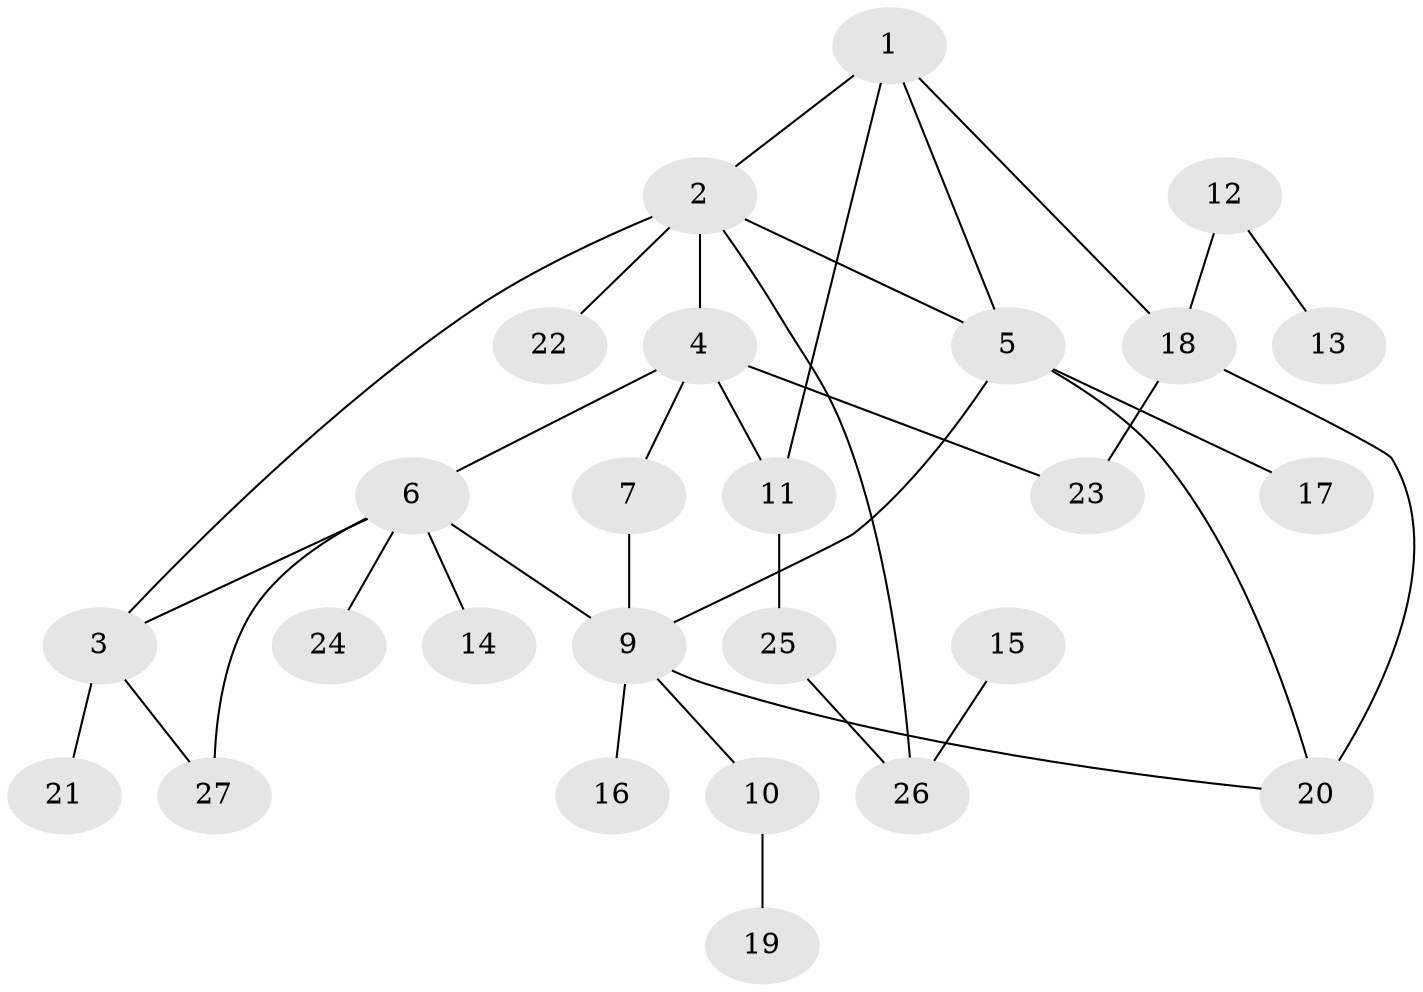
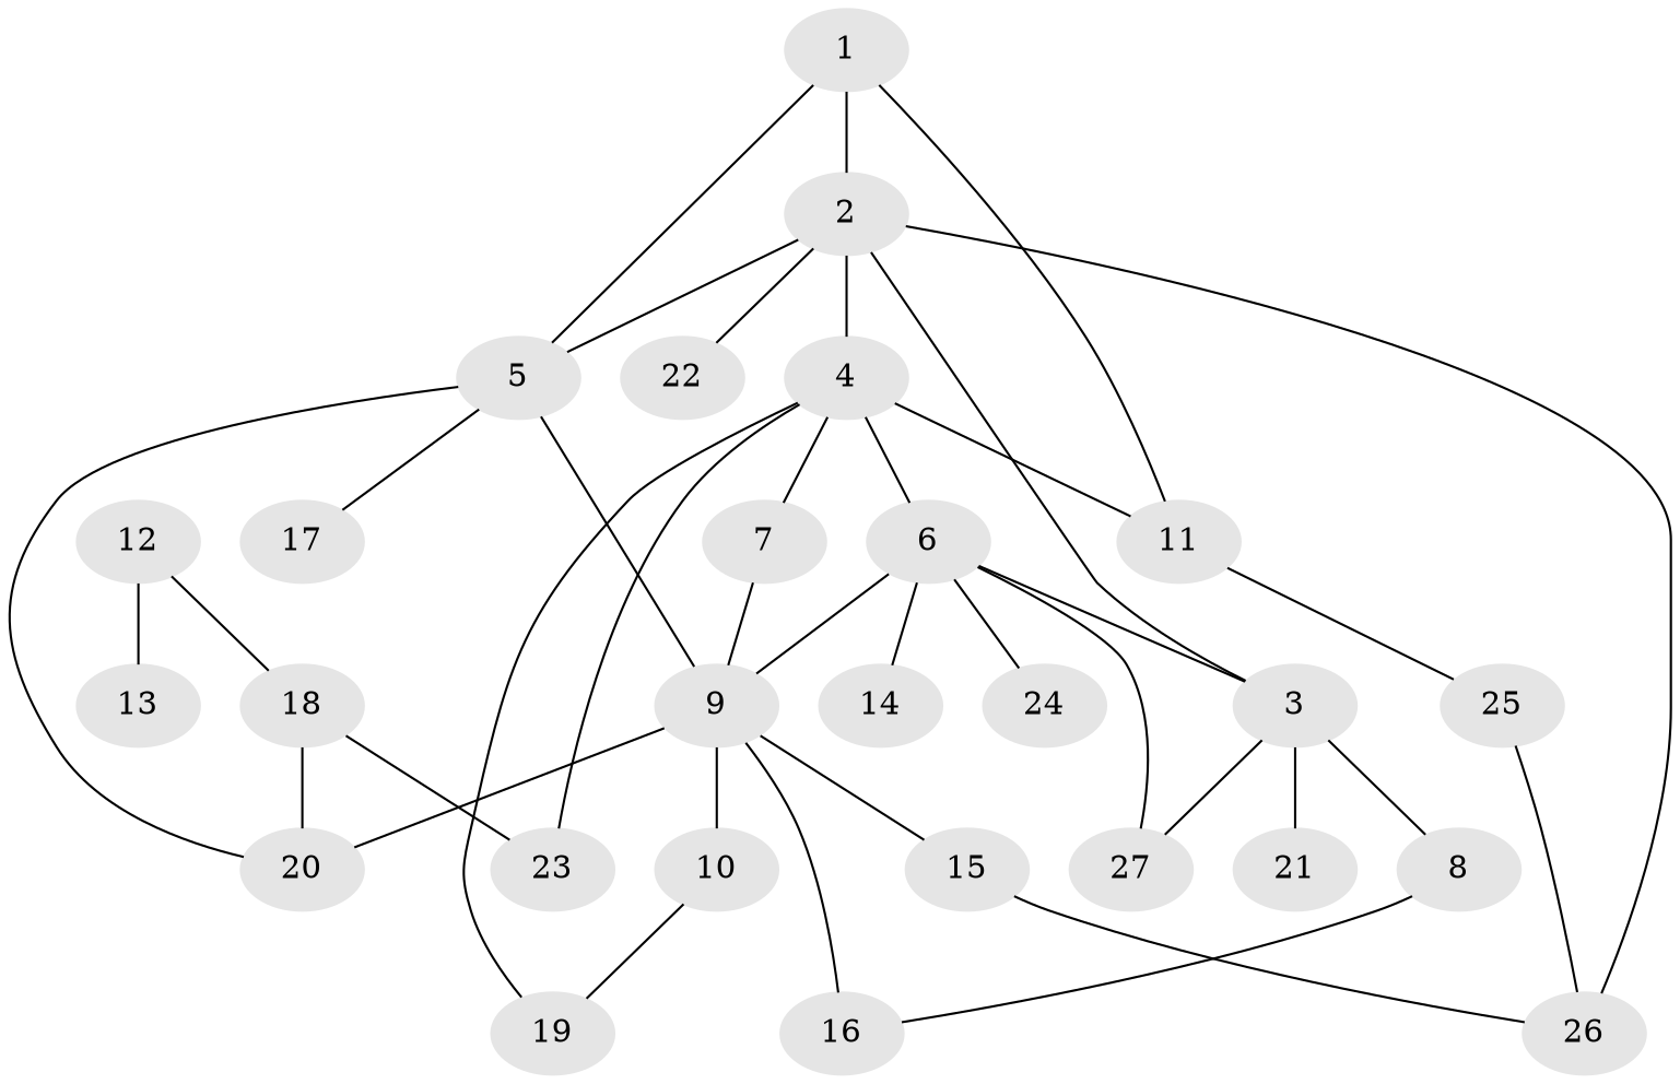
  graph {
    node [color=gray90 style=filled]
    edge [weight=1.0]
    1
    2
    5
    11
    18
    3
    4
    22
    26
    9
    17
    20
    25
    23
+   8
    21
    27
    6
    7
    19
    16
    14
    24
    10
    15
    12
    13
    1 -- 2
    1 -- 5
    1 -- 11
-   1 -- 18
    2 -- 5
    2 -- 3
    2 -- 4
    2 -- 22
    2 -- 26
    5 -- 9
    5 -- 17
    5 -- 20
    11 -- 25
    18 -- 20 [weight=2.0]
    18 -- 23
+   3 -- 8
    3 -- 21
    3 -- 27
    4 -- 11
    4 -- 23
    4 -- 6
    4 -- 7 [weight=2.0]
+   4 -- 19
    9 -- 20
    9 -- 16 [weight=2.0]
    9 -- 10
+   9 -- 15
    25 -- 26
+   8 -- 16
    6 -- 3
    6 -- 9
    6 -- 27
    6 -- 14
    6 -- 24
    7 -- 9 [weight=2.0]
    10 -- 19
    15 -- 26
    12 -- 18
    12 -- 13
  }
